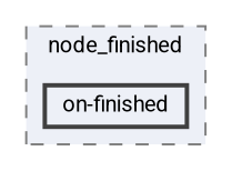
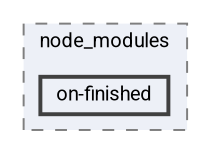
  digraph {
    compound=true
    fontname=Roboto
    n1 [color=grey25 fillcolor="#edf0f7" fontname=Roboto fontsize=10 height=0.2 label="on-finished" shape=box style="filled,bold" width=0.4]
    subgraph cluster_1 {
      bgcolor="#edf0f7"
      fontsize=10
-     label=node_finished
+     label=node_modules
      pencolor=grey50
      style="filled,dashed"
      n1
    }
  }
